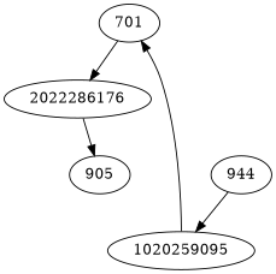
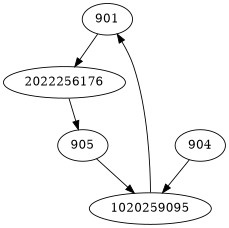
  strict digraph {
-   901 [label=701]
-   2022256176 [label=2022286176]
+   901
+   2022256176
    905
-   904 [label=944]
+   904
    1020259095
    901 -> 2022256176
    2022256176 -> 905
+   905 -> 1020259095
    904 -> 1020259095
    1020259095 -> 901
  }
